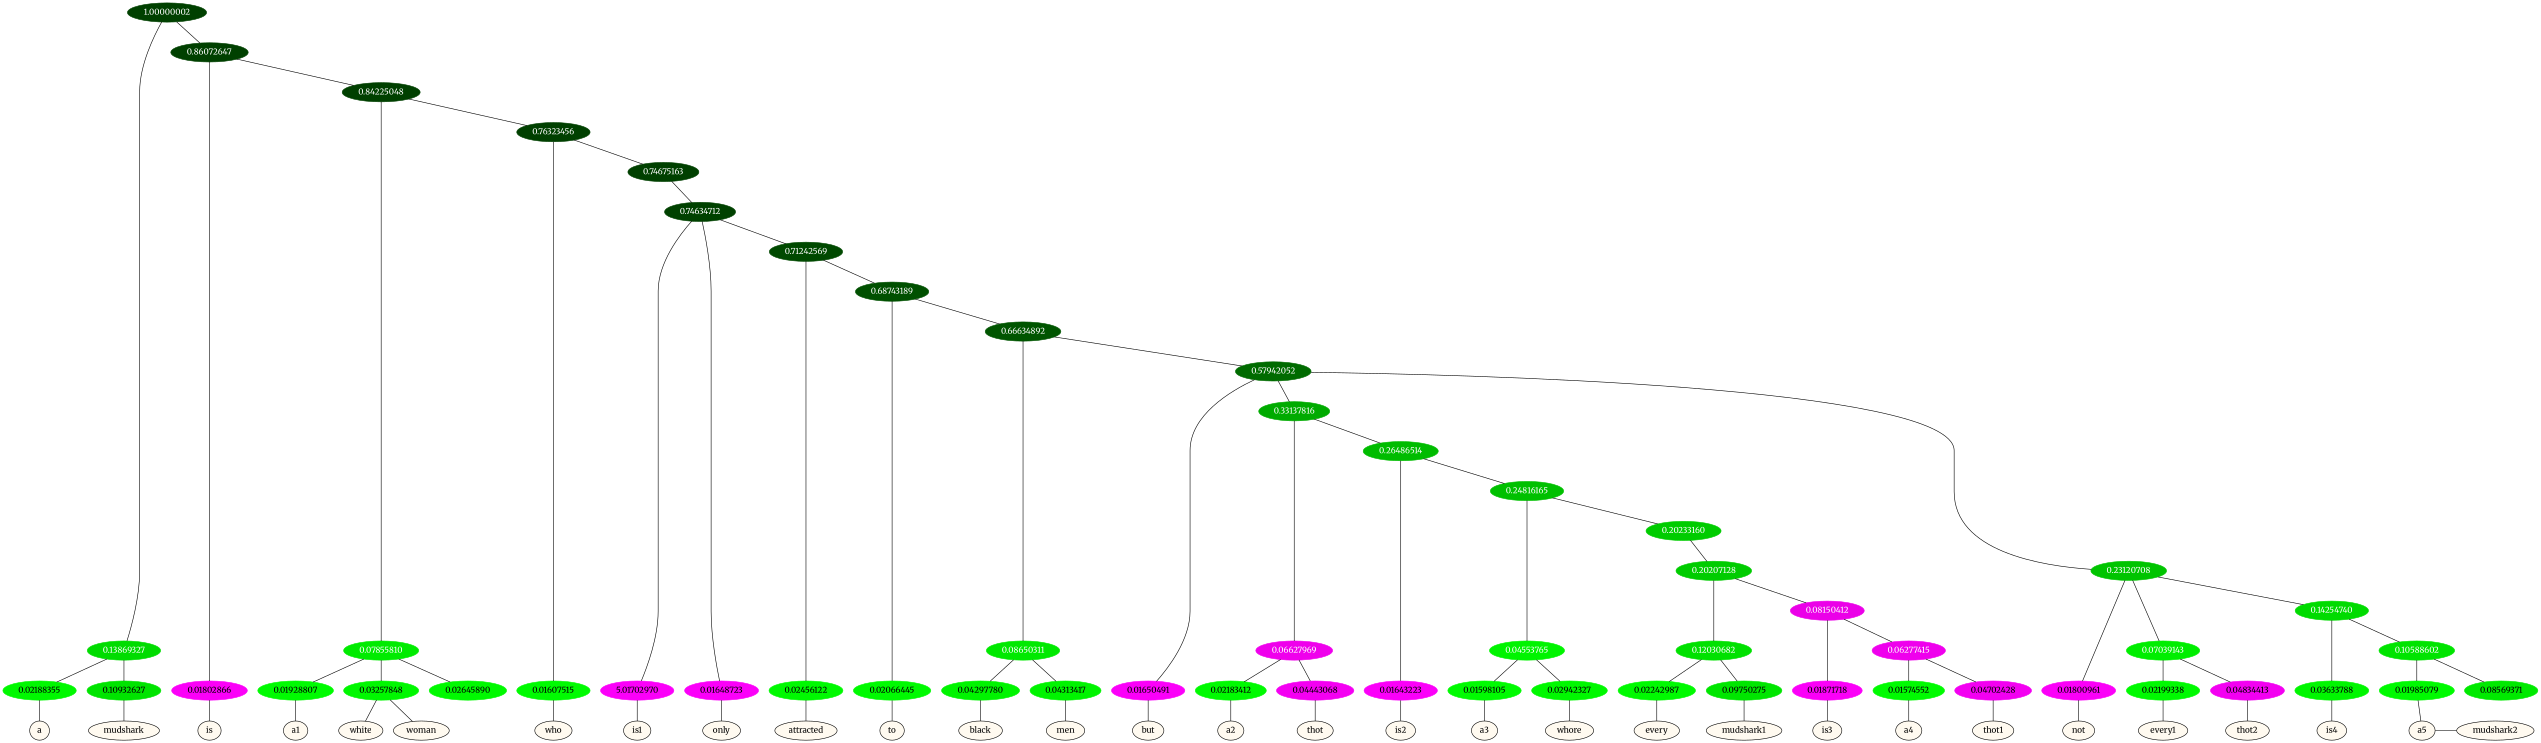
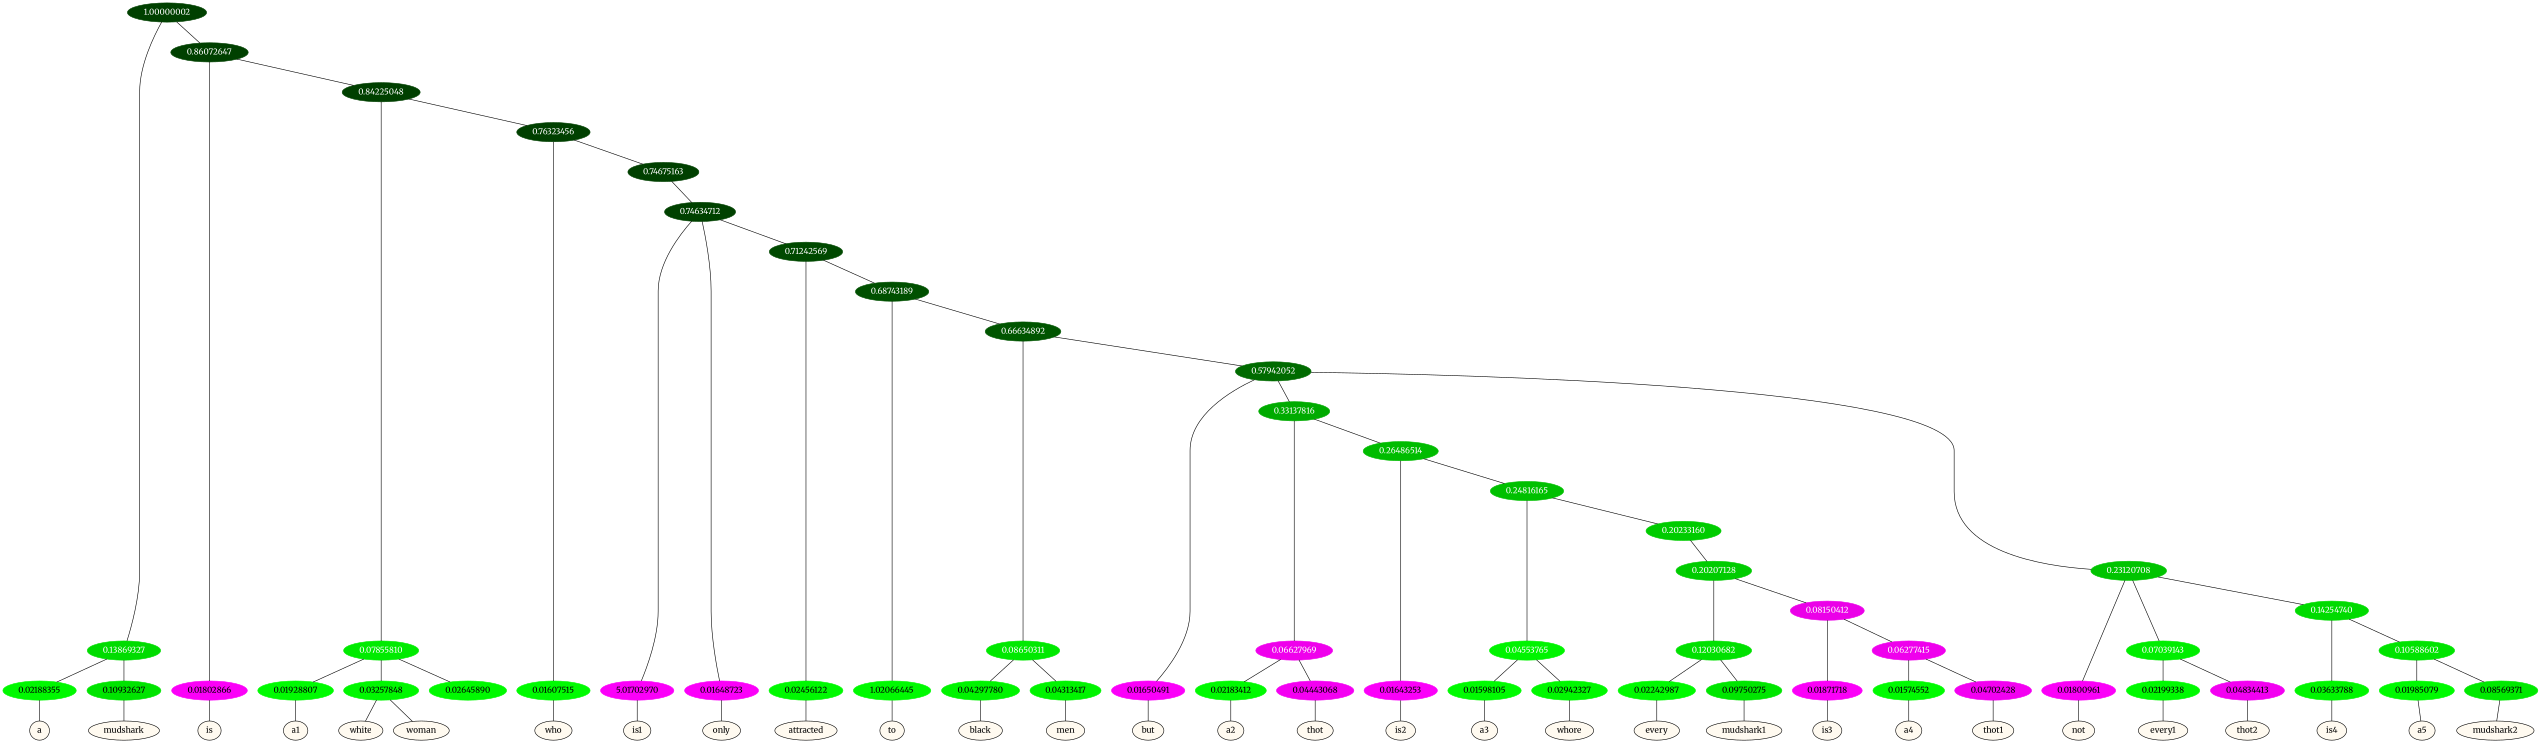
  graph {
    fontname=Merriweather
    node [color=black fontname=Merriweather format=png nodesep=0.001 ordering=out overlap_scaling=0.01 ranksep=0.001 style=filled]
    edge [fontname=Merriweather]
    n1 [fillcolor=floralwhite height=0.15 label=a style="filled,solid" width=0.15]
    n2 [fillcolor=floralwhite height=0.15 label=mudshark style="filled,solid" width=0.15]
    n3 [fillcolor=floralwhite height=0.15 label=is style="filled,solid" width=0.15]
    n4 [fillcolor=floralwhite height=0.15 label=a1 style="filled,solid" width=0.15]
    n5 [fillcolor=floralwhite height=0.15 label=white style="filled,solid" width=0.15]
    n6 [fillcolor=floralwhite height=0.15 label=woman style="filled,solid" width=0.15]
    n7 [fillcolor=floralwhite height=0.15 label=who style="filled,solid" width=0.15]
    n8 [fillcolor=floralwhite height=0.15 label=is1 style="filled,solid" width=0.15]
    n9 [fillcolor=floralwhite height=0.15 label=only style="filled,solid" width=0.15]
    n10 [fillcolor=floralwhite height=0.15 label=attracted style="filled,solid" width=0.15]
    n11 [fillcolor=floralwhite height=0.15 label=to style="filled,solid" width=0.15]
    n12 [fillcolor=floralwhite height=0.15 label=black style="filled,solid" width=0.15]
    n13 [fillcolor=floralwhite height=0.15 label=men style="filled,solid" width=0.15]
    n14 [fillcolor=floralwhite height=0.15 label=a2 style="filled,solid" width=0.15]
    n15 [fillcolor=floralwhite height=0.15 label=thot style="filled,solid" width=0.15]
    n16 [fillcolor=floralwhite height=0.15 label=is2 style="filled,solid" width=0.15]
    n17 [fillcolor=floralwhite height=0.15 label=a3 style="filled,solid" width=0.15]
    n18 [fillcolor=floralwhite height=0.15 label=whore style="filled,solid" width=0.15]
    n19 [fillcolor=floralwhite height=0.15 label=every style="filled,solid" width=0.15]
    n20 [fillcolor=floralwhite height=0.15 label=mudshark1 style="filled,solid" width=0.15]
    n21 [fillcolor=floralwhite height=0.15 label=is3 style="filled,solid" width=0.15]
    n22 [fillcolor=floralwhite height=0.15 label=a4 style="filled,solid" width=0.15]
    n23 [fillcolor=floralwhite height=0.15 label=thot1 style="filled,solid" width=0.15]
    n24 [fillcolor=floralwhite height=0.15 label=but style="filled,solid" width=0.15]
    n25 [fillcolor=floralwhite height=0.15 label=not style="filled,solid" width=0.15]
    n26 [fillcolor=floralwhite height=0.15 label=every1 style="filled,solid" width=0.15]
    n27 [fillcolor=floralwhite height=0.15 label=thot2 style="filled,solid" width=0.15]
    n28 [fillcolor=floralwhite height=0.15 label=is4 style="filled,solid" width=0.15]
    n29 [fillcolor=floralwhite height=0.15 label=a5 style="filled,solid" width=0.15]
    n30 [fillcolor=floralwhite height=0.15 label=mudshark2 style="filled,solid" width=0.15]
    n31 [color="0.334 1.000 0.971" fontcolor=black height=0.15 label=0.02188355 width=0.15]
    n32 [color="0.334 1.000 0.891" fontcolor=black height=0.15 label=0.10932627 width=0.15]
    n33 [color="0.835 1.000 0.982" fontcolor=black height=0.15 label=0.01802866 width=0.15]
    n34 [color="0.334 1.000 0.981" fontcolor=black height=0.15 label=0.01928807 width=0.15]
    n35 [color="0.334 1.000 0.967" fontcolor=black height=0.15 label=0.03257848 width=0.15]
    n36 [color="0.334 1.000 0.974" fontcolor=black height=0.15 label=0.02645890 width=0.15]
    n37 [color="0.334 1.000 0.984" fontcolor=black height=0.15 label=0.01607515 width=0.15]
    n38 [color="0.835 1.000 0.983" fontcolor=black height=0.15 label=5.01702970 width=0.15]
    n39 [color="0.835 1.000 0.984" fontcolor=black height=0.15 label=0.01648723 width=0.15]
    n40 [color="0.334 1.000 0.975" fontcolor=black height=0.15 label=0.02456122 width=0.15]
-   n41 [color="0.334 1.000 0.979" fontcolor=black height=0.15 label=0.02066445 width=0.15]
+   n41 [color="0.334 1.000 0.979" fontcolor=black height=0.15 label=1.02066445 width=0.15]
    n42 [color="0.334 1.000 0.957" fontcolor=black height=0.15 label=0.04297780 width=0.15]
    n43 [color="0.334 1.000 0.957" fontcolor=black height=0.15 label=0.04313417 width=0.15]
    n44 [color="0.334 1.000 0.978" fontcolor=black height=0.15 label=0.02183412 width=0.15]
    n45 [color="0.835 1.000 0.956" fontcolor=black height=0.15 label=0.04443068 width=0.15]
-   n46 [color="0.835 1.000 0.984" fontcolor=black height=0.15 label=0.01643223 width=0.15]
+   n46 [color="0.835 1.000 0.984" fontcolor=black height=0.15 label=0.01643253 width=0.15]
    n47 [color="0.334 1.000 0.984" fontcolor=black height=0.15 label=0.01598105 width=0.15]
    n48 [color="0.334 1.000 0.971" fontcolor=black height=0.15 label=0.02942327 width=0.15]
    n49 [color="0.334 1.000 0.978" fontcolor=black height=0.15 label=0.02242987 width=0.15]
    n50 [color="0.334 1.000 0.902" fontcolor=black height=0.15 label=0.09750275 width=0.15]
    n51 [color="0.835 1.000 0.981" fontcolor=black height=0.15 label=0.01871718 width=0.15]
    n52 [color="0.334 1.000 0.984" fontcolor=black height=0.15 label=0.01574552 width=0.15]
    n53 [color="0.835 1.000 0.953" fontcolor=black height=0.15 label=0.04702428 width=0.15]
    n54 [color="0.835 1.000 0.983" fontcolor=black height=0.15 label=0.01650491 width=0.15]
    n55 [color="0.835 1.000 0.982" fontcolor=black height=0.15 label=0.01800961 width=0.15]
    n56 [color="0.334 1.000 0.978" fontcolor=black height=0.15 label=0.02199338 width=0.15]
    n57 [color="0.835 1.000 0.952" fontcolor=black height=0.15 label=0.04834413 width=0.15]
    n58 [color="0.334 1.000 0.964" fontcolor=black height=0.15 label=0.03633788 width=0.15]
    n59 [color="0.334 1.000 0.980" fontcolor=black height=0.15 label=0.01985079 width=0.15]
    n60 [color="0.334 1.000 0.914" fontcolor=black height=0.15 label=0.08569371 width=0.15]
    n61 [color="0.334 1.000 0.250" fontcolor=grey99 height=0.15 label=1.00000002 width=0.15]
    n62 [color="0.334 1.000 0.861" fontcolor=grey99 height=0.15 label=0.13869327 width=0.15]
    n63 [color="0.334 1.000 0.250" fontcolor=grey99 height=0.15 label=0.86072647 width=0.15]
    n64 [color="0.334 1.000 0.250" fontcolor=grey99 height=0.15 label=0.84225048 width=0.15]
    n65 [color="0.334 1.000 0.921" fontcolor=grey99 height=0.15 label=0.07855810 width=0.15]
    n66 [color="0.334 1.000 0.250" fontcolor=grey99 height=0.15 label=0.76323456 width=0.15]
    n67 [color="0.334 1.000 0.253" fontcolor=grey99 height=0.15 label=0.74675163 width=0.15]
    n68 [color="0.334 1.000 0.254" fontcolor=grey99 height=0.15 label=0.74634712 width=0.15]
    n69 [color="0.334 1.000 0.288" fontcolor=grey99 height=0.15 label=0.71242569 width=0.15]
    n70 [color="0.334 1.000 0.313" fontcolor=grey99 height=0.15 label=0.68743189 width=0.15]
    n71 [color="0.334 1.000 0.334" fontcolor=grey99 height=0.15 label=0.66634892 width=0.15]
    n72 [color="0.334 1.000 0.913" fontcolor=grey99 height=0.15 label=0.08650311 width=0.15]
    n73 [color="0.334 1.000 0.421" fontcolor=grey99 height=0.15 label=0.57942052 width=0.15]
    n74 [color="0.334 1.000 0.669" fontcolor=grey99 height=0.15 label=0.33137816 width=0.15]
    n75 [color="0.334 1.000 0.769" fontcolor=grey99 height=0.15 label=0.23120708 width=0.15]
    n76 [color="0.835 1.000 0.934" fontcolor=grey99 height=0.15 label=0.06627969 width=0.15]
    n77 [color="0.334 1.000 0.735" fontcolor=grey99 height=0.15 label=0.26486514 width=0.15]
    n78 [color="0.334 1.000 0.930" fontcolor=grey99 height=0.15 label=0.07039143 width=0.15]
    n79 [color="0.334 1.000 0.857" fontcolor=grey99 height=0.15 label=0.14254740 width=0.15]
    n80 [color="0.334 1.000 0.752" fontcolor=grey99 height=0.15 label=0.24816165 width=0.15]
    n81 [color="0.334 1.000 0.894" fontcolor=grey99 height=0.15 label=0.10588602 width=0.15]
    n82 [color="0.334 1.000 0.954" fontcolor=grey99 height=0.15 label=0.04553765 width=0.15]
    n83 [color="0.334 1.000 0.798" fontcolor=grey99 height=0.15 label=0.20233160 width=0.15]
    n84 [color="0.334 1.000 0.798" fontcolor=grey99 height=0.15 label=0.20207128 width=0.15]
    n85 [color="0.334 1.000 0.880" fontcolor=grey99 height=0.15 label=0.12030682 width=0.15]
    n86 [color="0.835 1.000 0.918" fontcolor=grey99 height=0.15 label=0.08150412 width=0.15]
    n87 [color="0.835 1.000 0.937" fontcolor=grey99 height=0.15 label=0.06277415 width=0.15]
    subgraph sub_1 {
      rank=same
      n1
      n2
      n3
      n4
      n5
      n6
      n7
      n8
      n9
      n10
      n11
      n12
      n13
      n14
      n15
      n16
      n17
      n18
      n19
      n20
      n21
      n22
      n23
      n24
      n25
      n26
      n27
      n28
      n29
      n30
    }
    subgraph sub_2 {
      rank=same
      n31
      n32
      n33
      n34
      n35
      n36
      n37
      n38
      n39
      n40
      n41
      n42
      n43
      n44
      n45
      n46
      n47
      n48
      n49
      n50
      n51
      n52
      n53
      n54
      n55
      n56
      n57
      n58
      n59
      n60
    }
    n31 -- n1
    n32 -- n2
    n33 -- n3
    n34 -- n4
    n35 -- n5
    n35 -- n6
    n37 -- n7
    n38 -- n8
    n39 -- n9
    n40 -- n10
    n41 -- n11
    n42 -- n12
    n43 -- n13
    n44 -- n14
    n45 -- n15
    n46 -- n16
    n47 -- n17
    n48 -- n18
    n49 -- n19
    n50 -- n20
    n51 -- n21
    n52 -- n22
    n53 -- n23
    n54 -- n24
    n55 -- n25
    n56 -- n26
    n57 -- n27
    n58 -- n28
    n59 -- n29
-   n29 -- n30
+   n60 -- n30
    n61 -- n62
    n61 -- n63
    n62 -- n31
    n62 -- n32
    n63 -- n33
    n63 -- n64
    n64 -- n65
    n64 -- n66
    n65 -- n34
    n65 -- n35
    n65 -- n36
    n66 -- n37
    n66 -- n67
    n67 -- n68
    n68 -- n38
    n68 -- n39
    n68 -- n69
    n69 -- n40
    n69 -- n70
    n70 -- n41
    n70 -- n71
    n71 -- n72
    n71 -- n73
    n72 -- n42
    n72 -- n43
    n73 -- n54
    n73 -- n74
    n73 -- n75
    n74 -- n76
    n74 -- n77
    n75 -- n55
    n75 -- n78
    n75 -- n79
    n76 -- n44
    n76 -- n45
    n77 -- n46
    n77 -- n80
    n78 -- n56
    n78 -- n57
    n79 -- n58
    n79 -- n81
    n80 -- n82
    n80 -- n83
    n81 -- n59
    n81 -- n60
    n82 -- n47
    n82 -- n48
    n83 -- n84
    n84 -- n85
    n84 -- n86
    n85 -- n49
    n85 -- n50
    n86 -- n51
    n86 -- n87
    n87 -- n52
    n87 -- n53
  }
